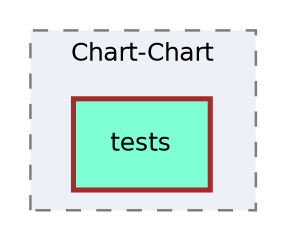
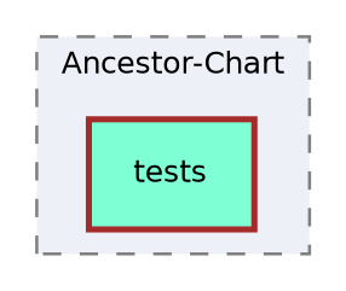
  digraph {
    compound=true
    n1 [color=brown fillcolor=aquamarine fontname=Helvetica fontsize=10 label=tests shape=box style="filled,bold,"]
    subgraph cluster_1 {
      bgcolor="#edf0f7"
      fontname=Helvetica
      fontsize=10
-     label="Chart-Chart"
+     label="Ancestor-Chart"
      pencolor=grey50
      style="filled,dashed,"
      n1
    }
  }
